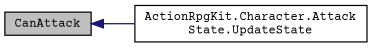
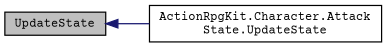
  digraph {
    rankdir=LR
    fontname="Courier Prime"
    node [color=black fontname="Courier Prime" fontsize=10 shape=record style=filled]
-   n1 [fillcolor=grey75 fontcolor=black height=0.2 label=CanAttack width=0.4]
+   n1 [fillcolor=grey75 fontcolor=black height=0.2 label=UpdateState width=0.4]
    n2 [fillcolor=white height=0.2 label="ActionRpgKit.Character.Attack\lState.UpdateState" width=0.4]
    n1 -> n2 [color=midnightblue dir=back fontname="Courier Prime" fontsize=10 labelfontname=Helvetica labelfontsize=10 style=solid]
  }
